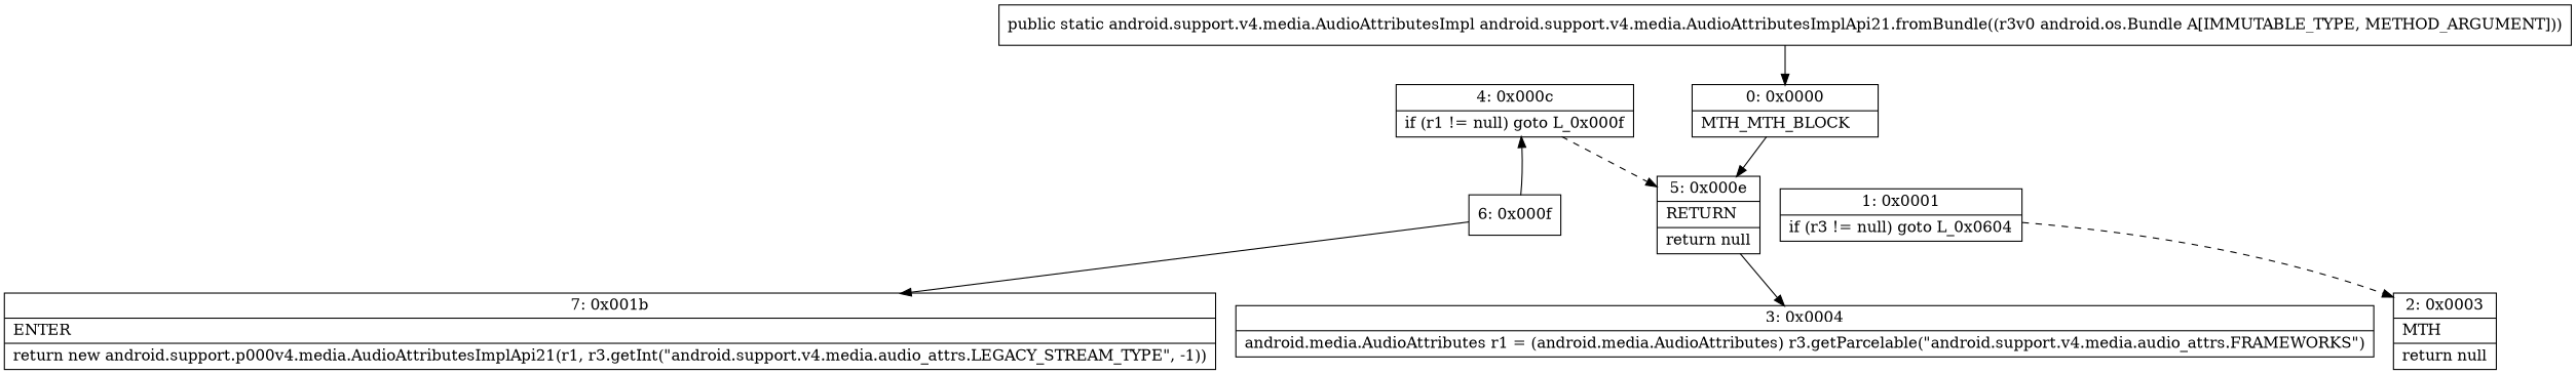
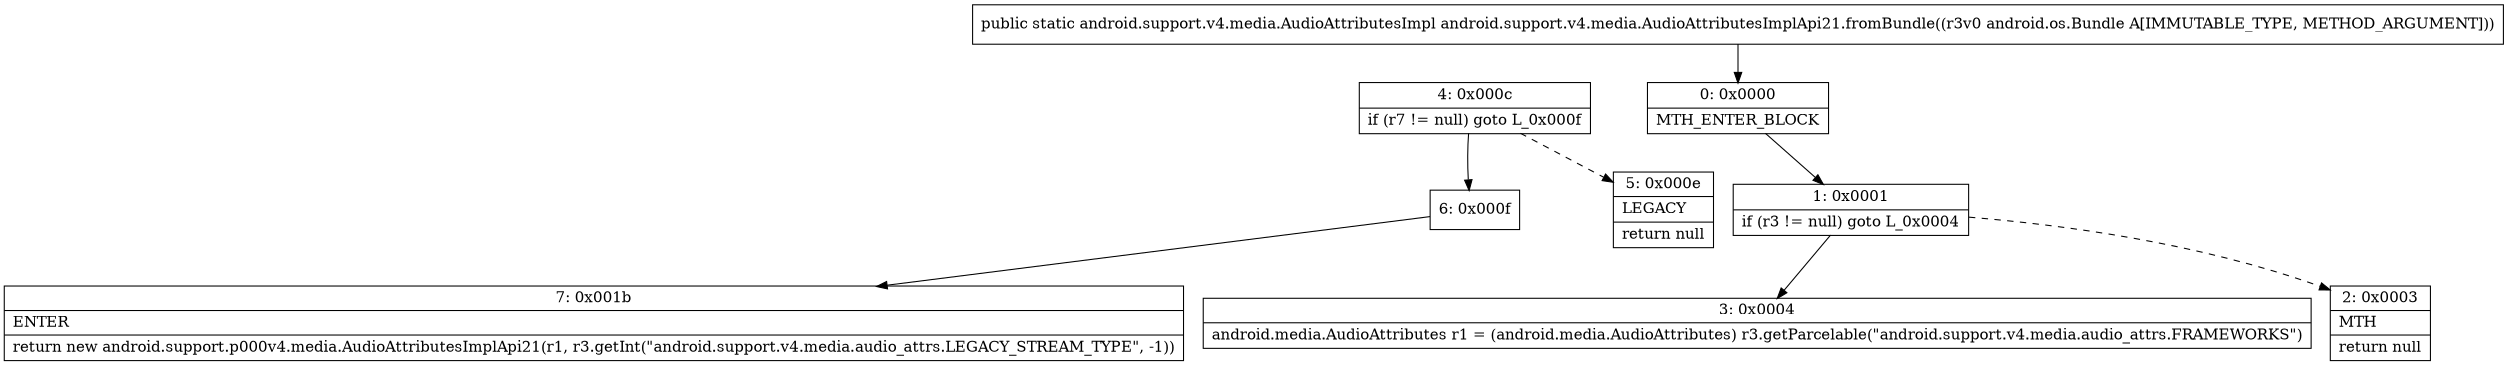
  digraph {
    node [shape=record]
-   n1 [label="{0\:\ 0x0000|MTH_MTH_BLOCK\l}"]
-   n2 [label="{1\:\ 0x0001|if (r3 != null) goto L_0x0604\l}"]
+   n1 [label="{0\:\ 0x0000|MTH_ENTER_BLOCK\l}"]
+   n2 [label="{1\:\ 0x0001|if (r3 != null) goto L_0x0004\l}"]
    n3 [label="{2\:\ 0x0003|MTH\l|return null\l}"]
    n4 [label="{3\:\ 0x0004|android.media.AudioAttributes r1 = (android.media.AudioAttributes) r3.getParcelable(\"android.support.v4.media.audio_attrs.FRAMEWORKS\")\l}"]
-   n5 [label="{4\:\ 0x000c|if (r1 != null) goto L_0x000f\l}"]
-   n6 [label="{5\:\ 0x000e|RETURN\l|return null\l}"]
+   n5 [label="{4\:\ 0x000c|if (r7 != null) goto L_0x000f\l}"]
+   n6 [label="{5\:\ 0x000e|LEGACY\l|return null\l}"]
    n7 [label="{6\:\ 0x000f}"]
    n8 [label="{7\:\ 0x001b|ENTER\l|return new android.support.p000v4.media.AudioAttributesImplApi21(r1, r3.getInt(\"android.support.v4.media.audio_attrs.LEGACY_STREAM_TYPE\", \-1))\l}"]
    n9 [label="{public static android.support.v4.media.AudioAttributesImpl android.support.v4.media.AudioAttributesImplApi21.fromBundle((r3v0 android.os.Bundle A[IMMUTABLE_TYPE, METHOD_ARGUMENT])) }"]
-   n1 -> n6
+   n1 -> n2
    n2 -> n3 [style=dashed]
-   n6 -> n4
+   n2 -> n4
    n5 -> n6 [style=dashed]
-   n7 -> n5
+   n5 -> n7
    n7 -> n8
    n9 -> n1
  }
